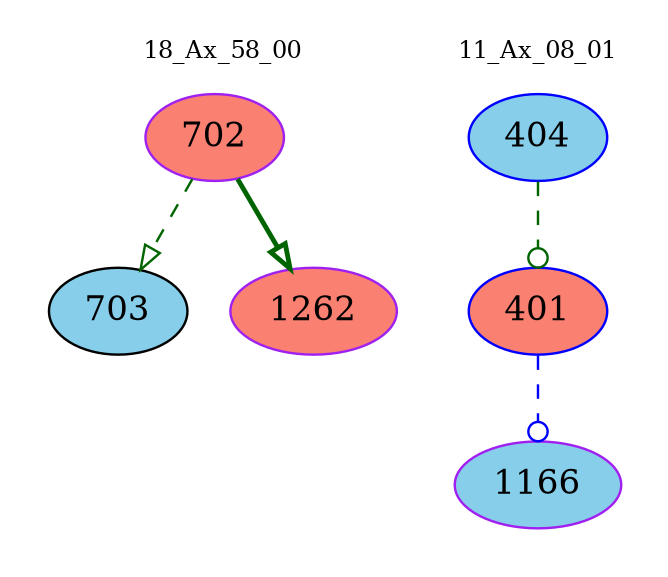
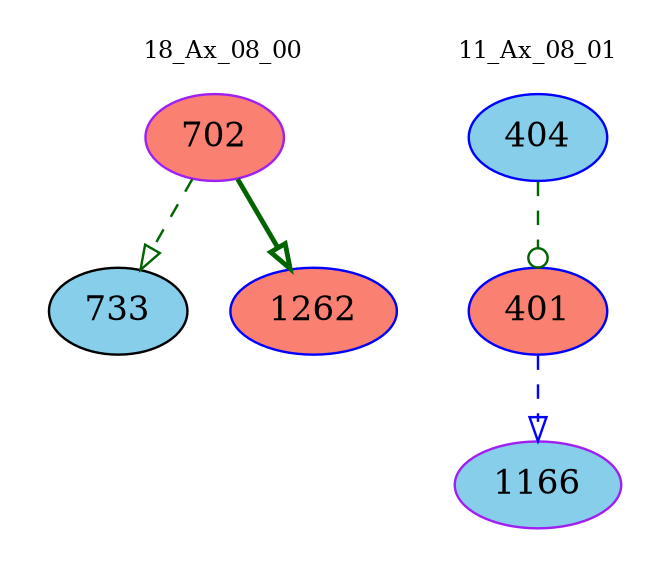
  digraph {
    node [color=blue fillcolor=skyblue style=filled]
    edge [arrowhead=onormal color=darkgreen style=dashed]
-   n1 [color=black label=703]
+   n1 [color=black label=733]
    n2 [color=purple fillcolor=salmon label=702]
-   n3 [color=purple fillcolor=salmon label=1262]
+   n3 [fillcolor=salmon label=1262]
    n4 [label=404]
    n5 [fillcolor=salmon label=401]
    n6 [color=purple label=1166]
    subgraph cluster_1 {
      color=white
      fontsize=10
-     label="18_Ax_58_00"
+     label="18_Ax_08_00"
      n1
      n2
      n3
    }
    subgraph cluster_2 {
      color=white
      fontsize=10
      label="11_Ax_08_01"
      n4
      n5
      n6
    }
    n2 -> n1
    n2 -> n3 [style=bold]
    n4 -> n5 [arrowhead=odot]
-   n5 -> n6 [arrowhead=odot color=blue]
+   n5 -> n6 [color=blue]
  }
